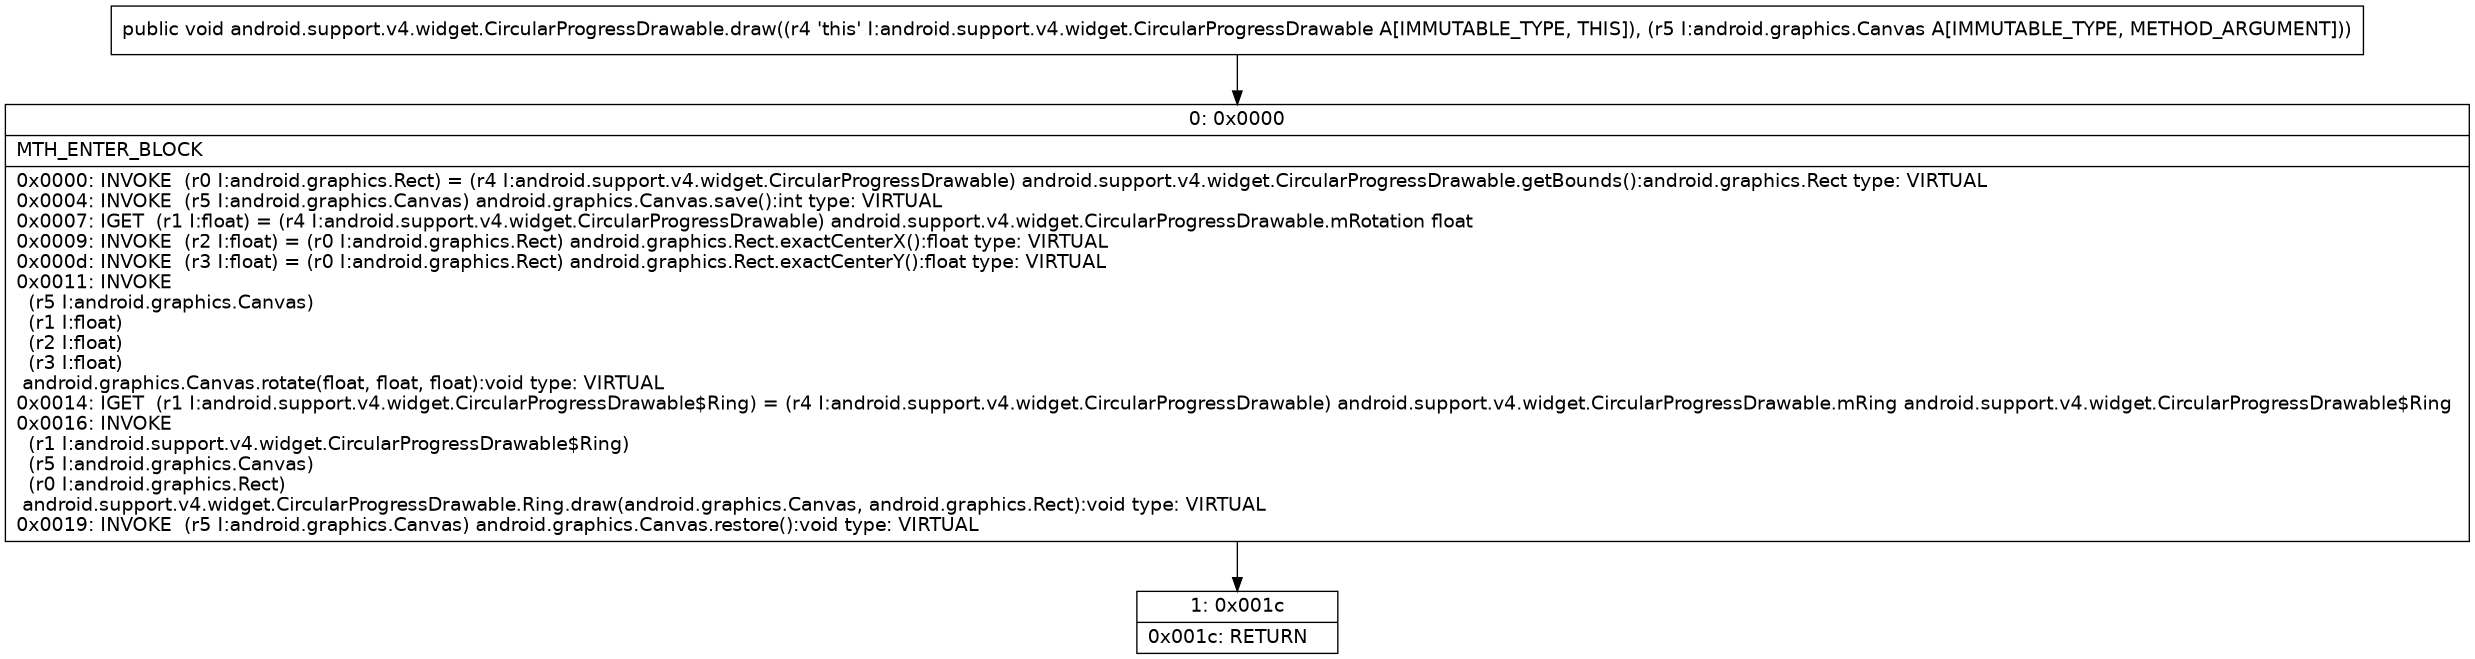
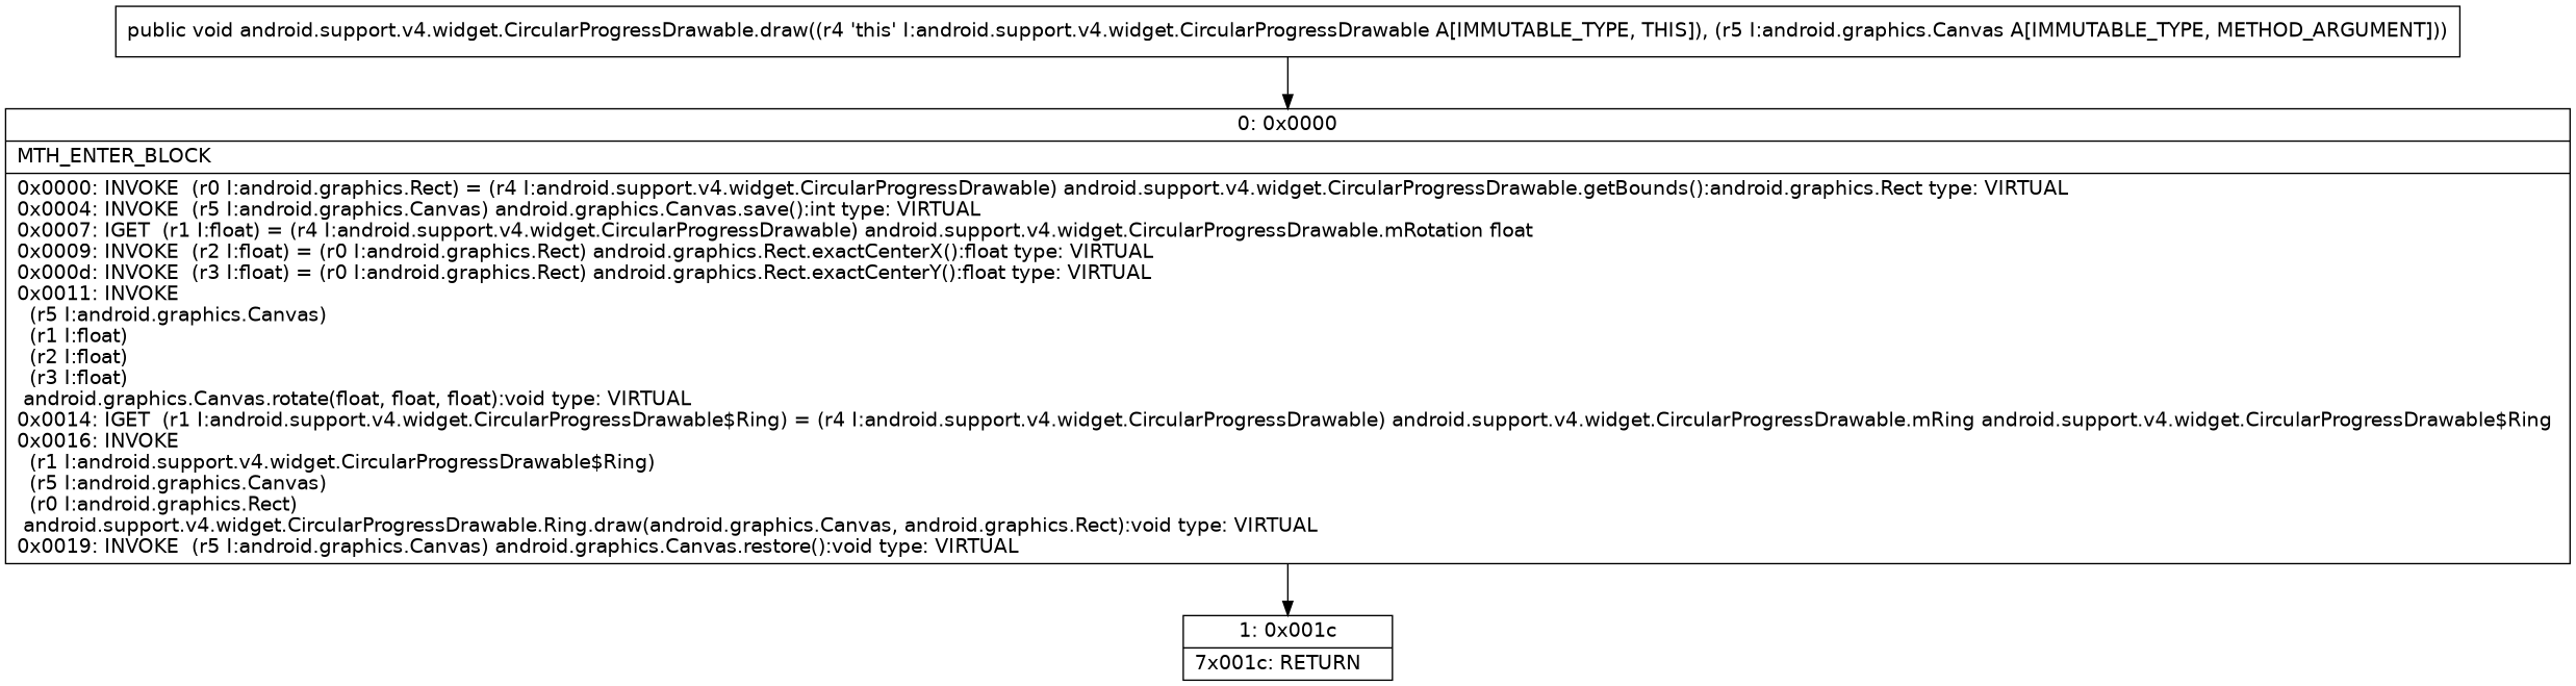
  digraph {
    fontname="DejaVu Sans"
    node [shape=record fontname="DejaVu Sans"]
    edge [fontname="DejaVu Sans"]
    n1 [label="{0\:\ 0x0000|MTH_ENTER_BLOCK\l|0x0000: INVOKE  (r0 I:android.graphics.Rect) = (r4 I:android.support.v4.widget.CircularProgressDrawable) android.support.v4.widget.CircularProgressDrawable.getBounds():android.graphics.Rect type: VIRTUAL \l0x0004: INVOKE  (r5 I:android.graphics.Canvas) android.graphics.Canvas.save():int type: VIRTUAL \l0x0007: IGET  (r1 I:float) = (r4 I:android.support.v4.widget.CircularProgressDrawable) android.support.v4.widget.CircularProgressDrawable.mRotation float \l0x0009: INVOKE  (r2 I:float) = (r0 I:android.graphics.Rect) android.graphics.Rect.exactCenterX():float type: VIRTUAL \l0x000d: INVOKE  (r3 I:float) = (r0 I:android.graphics.Rect) android.graphics.Rect.exactCenterY():float type: VIRTUAL \l0x0011: INVOKE  \l  (r5 I:android.graphics.Canvas)\l  (r1 I:float)\l  (r2 I:float)\l  (r3 I:float)\l android.graphics.Canvas.rotate(float, float, float):void type: VIRTUAL \l0x0014: IGET  (r1 I:android.support.v4.widget.CircularProgressDrawable$Ring) = (r4 I:android.support.v4.widget.CircularProgressDrawable) android.support.v4.widget.CircularProgressDrawable.mRing android.support.v4.widget.CircularProgressDrawable$Ring \l0x0016: INVOKE  \l  (r1 I:android.support.v4.widget.CircularProgressDrawable$Ring)\l  (r5 I:android.graphics.Canvas)\l  (r0 I:android.graphics.Rect)\l android.support.v4.widget.CircularProgressDrawable.Ring.draw(android.graphics.Canvas, android.graphics.Rect):void type: VIRTUAL \l0x0019: INVOKE  (r5 I:android.graphics.Canvas) android.graphics.Canvas.restore():void type: VIRTUAL \l}"]
-   n2 [label="{1\:\ 0x001c|0x001c: RETURN   \l}"]
+   n2 [label="{1\:\ 0x001c|7x001c: RETURN   \l}"]
    n3 [label="{public void android.support.v4.widget.CircularProgressDrawable.draw((r4 'this' I:android.support.v4.widget.CircularProgressDrawable A[IMMUTABLE_TYPE, THIS]), (r5 I:android.graphics.Canvas A[IMMUTABLE_TYPE, METHOD_ARGUMENT])) }"]
    n1 -> n2
    n3 -> n1
  }
